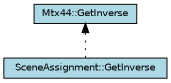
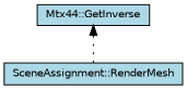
  digraph {
    rankdir=TB
    node [color=black fillcolor=lightblue fontname=Helvetica fontsize=10 shape=record style=filled]
    n1 [fontcolor=black height=0.2 label="Mtx44::GetInverse" width=0.4]
-   n2 [height=0.2 label="SceneAssignment::GetInverse" width=0.4]
+   n2 [height=0.2 label="SceneAssignment::RenderMesh" width=0.4]
    n1 -> n2 [color=black dir=back fontname=Helvetica fontsize=10 labelfontname=Helvetica labelfontsize=10 style=dotted]
  }
